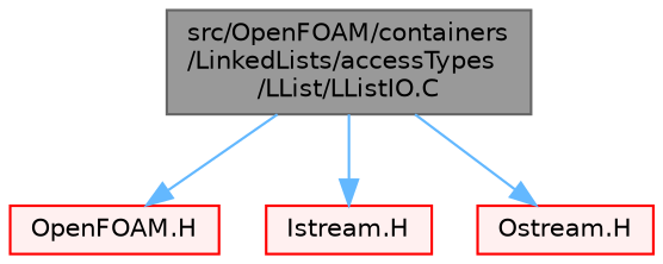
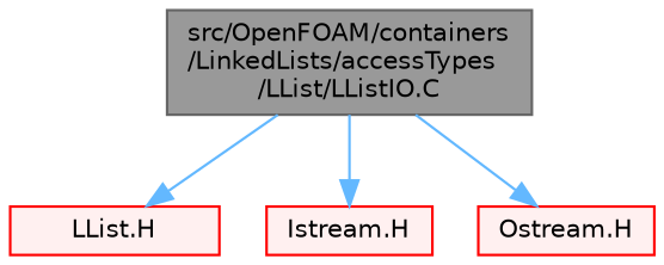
  digraph {
    node [color=red fillcolor="#FFF0F0" fontname=Helvetica fontsize=10 shape=box style=filled]
    edge [color=steelblue1 fontname=Helvetica fontsize=10 labelfontname=Helvetica labelfontsize=10 style=solid]
    n1 [color=gray40 fillcolor=grey60 fontcolor=black height=0.2 label="src/OpenFOAM/containers\l/LinkedLists/accessTypes\l/LList/LListIO.C" width=0.4]
-   n2 [height=0.2 label="OpenFOAM.H" width=0.4]
+   n2 [height=0.2 label="LList.H" width=0.4]
    n3 [height=0.2 label="Istream.H" width=0.4]
    n4 [height=0.2 label="Ostream.H" width=0.4]
    n1 -> n2
    n1 -> n3
    n1 -> n4
  }
